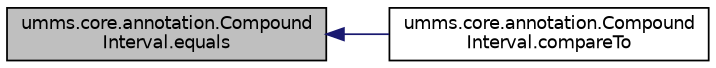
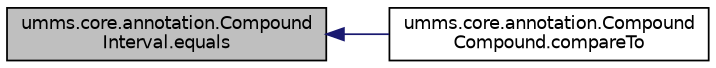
  digraph {
    rankdir=LR
    node [color=black fontname=Helvetica fontsize=10 shape=record style=filled]
    n1 [fillcolor=grey75 fontcolor=black height=0.2 label="umms.core.annotation.Compound\lInterval.equals" width=0.4]
-   n2 [fillcolor=white height=0.2 label="umms.core.annotation.Compound\lInterval.compareTo" width=0.4]
+   n2 [fillcolor=white height=0.2 label="umms.core.annotation.Compound\lCompound.compareTo" width=0.4]
    n1 -> n2 [color=midnightblue dir=back fontname=Helvetica fontsize=10 labelfontname=Helvetica labelfontsize=10 style=solid]
  }
